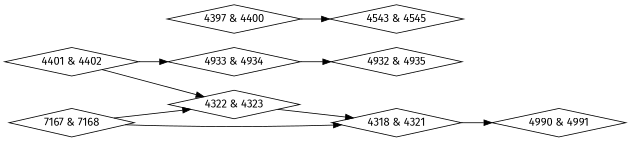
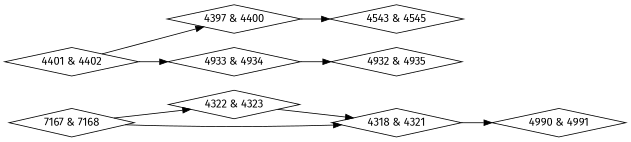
  digraph {
    fontname="Fira Sans"
    rankdir=LR
    node [fontname="Fira Sans" shape=diamond]
    edge [fontname="Fira Sans"]
    n1 [label="4318 & 4321"]
    n2 [label="4990 & 4991"]
    n3 [label="4322 & 4323"]
    n4 [label="4397 & 4400"]
    n5 [label="4543 & 4545"]
    n6 [label="4401 & 4402"]
    n7 [label="4933 & 4934"]
    n8 [label="4932 & 4935"]
    n9 [label="7167 & 7168"]
    n1 -> n2
    n3 -> n1
    n4 -> n5
-   n6 -> n3
+   n6 -> n4
    n6 -> n7
    n7 -> n8
    n9 -> n1
    n9 -> n3
  }
